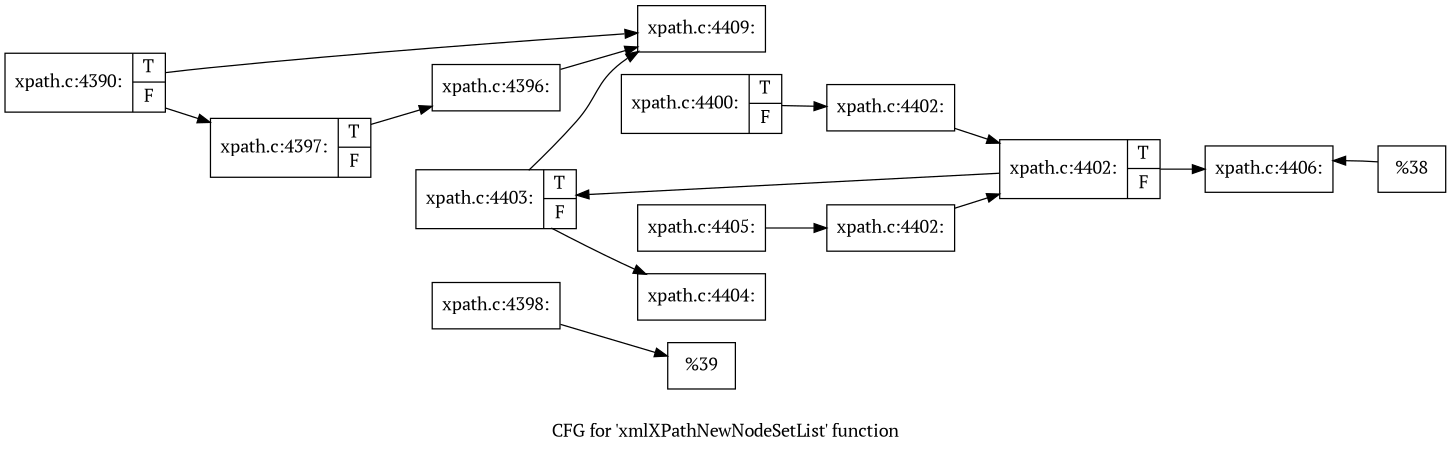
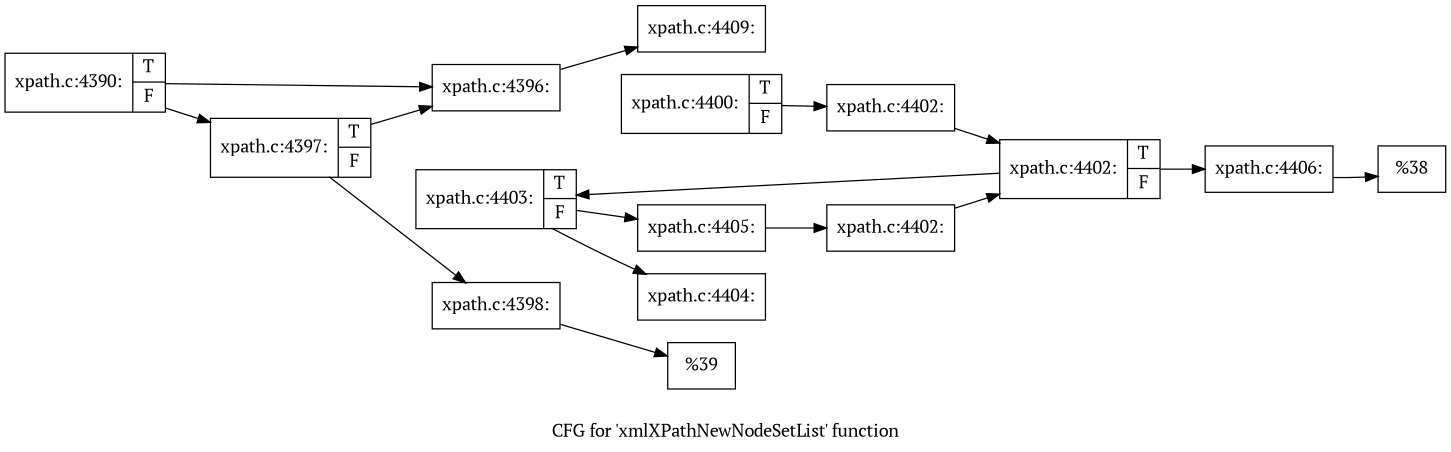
  digraph {
    fontname="PT Serif"
    label="CFG for 'xmlXPathNewNodeSetList' function"
    rankdir=LR
    node [fontname="PT Serif" shape=record]
    edge [fontname="PT Serif"]
    n1 [label="{xpath.c:4390:|{<s0>T|<s1>F}}"]
    n2 [label="{xpath.c:4396:}"]
    n3 [label="{xpath.c:4397:|{<s0>T|<s1>F}}"]
    n4 [label="{xpath.c:4409:}"]
    n5 [label="{xpath.c:4398:}"]
    n6 [label="{%39}"]
    n7 [label="{xpath.c:4400:|{<s0>T|<s1>F}}"]
    n8 [label="{xpath.c:4402:}"]
    n9 [label="{xpath.c:4402:|{<s0>T|<s1>F}}"]
    n10 [label="{%38}"]
    n11 [label="{xpath.c:4403:|{<s0>T|<s1>F}}"]
    n12 [label="{xpath.c:4406:}"]
    n13 [label="{xpath.c:4404:}"]
    n14 [label="{xpath.c:4405:}"]
    n15 [label="{xpath.c:4402:}"]
-   n1 -> n4
+   n1 -> n2
    n1 -> n3
    n2 -> n4
    n3 -> n2
+   n3 -> n5
    n5 -> n6
    n7 -> n8
    n8 -> n9
    n9 -> n11
    n9 -> n12
    n11 -> n13
-   n11 -> n4
-   n10 -> n12
+   n11 -> n14
+   n12 -> n10
    n14 -> n15
    n15 -> n9
  }
